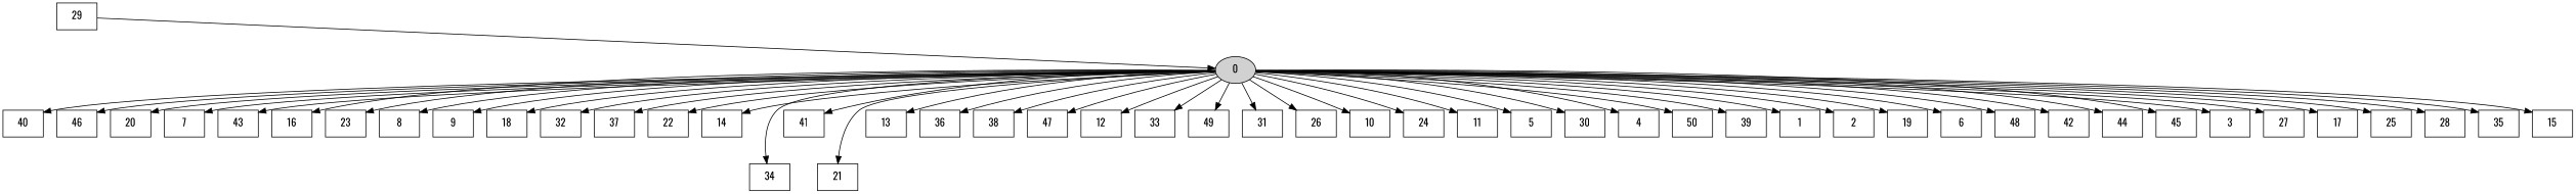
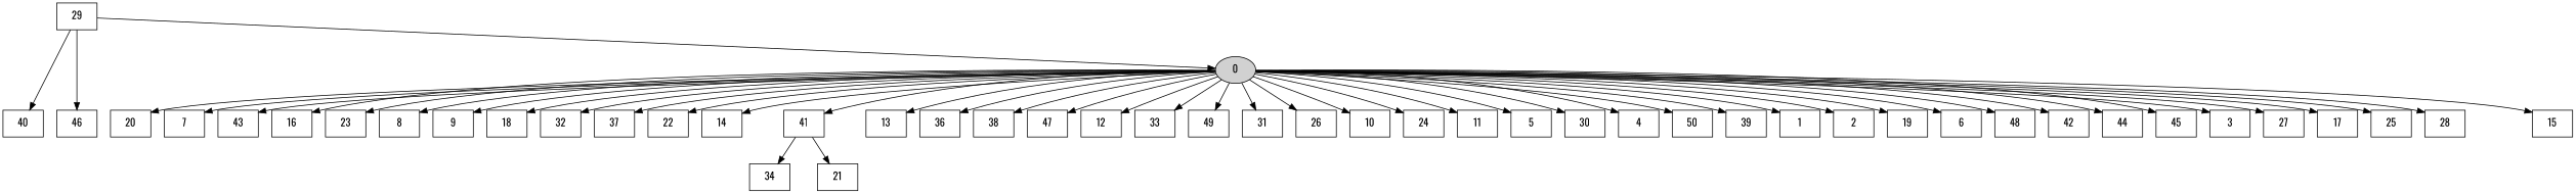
  digraph {
    fontname=Oswald
    node [fillcolor=white fontname=Oswald style=filled shape=box]
    edge [fontname=Oswald]
    0 [fillcolor=grey82 shape=""]
    n2 [label="40\n"]
    n3 [label="27\n"]
    n4 [label="17\n"]
    n5 [label="46\n"]
    n6 [label="25\n"]
    n7 [label="28\n"]
-   n8 [label="35\n"]
    n9 [label="15\n"]
    n10 [label="20\n"]
    n11 [label="7\n"]
    n12 [label="43\n"]
    n13 [label="16\n"]
    n14 [label="23\n"]
    n15 [label="8\n"]
    n16 [label="9\n"]
    n17 [label="18\n"]
    n18 [label="32\n"]
    n19 [label="37\n"]
    n20 [label="22\n"]
    n21 [label="14\n"]
    n22 [label="34\n"]
    n23 [label="13\n"]
    n24 [label="36\n"]
    n25 [label="38\n"]
    n26 [label="41\n"]
    n27 [label="47\n"]
    n28 [label="12\n"]
    n29 [label="33\n"]
    n30 [label="49\n"]
    n31 [label="31\n"]
    n32 [label="26\n"]
    n33 [label="10\n"]
    n34 [label="24\n"]
    n35 [label="11\n"]
    n36 [label="5\n"]
    n37 [label="30\n"]
    n38 [label="21\n"]
    n39 [label="4\n"]
    n40 [label="50\n"]
    n41 [label="39\n"]
    n42 [label="1\n"]
    n43 [label="2\n"]
    n44 [label="19\n"]
    n45 [label="6\n"]
    n46 [label="48\n"]
    n47 [label="42\n"]
    n48 [label="44\n"]
    n49 [label="45\n"]
    n50 [label="3\n"]
    n51 [label="29\n"]
-   0 -> n2
+   n51 -> n2
    0 -> n3
    0 -> n4
-   0 -> n5
+   n51 -> n5
    0 -> n6
    0 -> n7
-   0 -> n8
    0 -> n9
    0 -> n10
    0 -> n11
    0 -> n12
    0 -> n13
    0 -> n14
    0 -> n15
    0 -> n16
    0 -> n17
    0 -> n18
    0 -> n19
    0 -> n20
    0 -> n21
-   0 -> n22
+   n26 -> n22
    0 -> n23
    0 -> n24
    0 -> n25
    0 -> n26
    0 -> n27
    0 -> n28
    0 -> n29
    0 -> n30
    0 -> n31
    0 -> n32
    0 -> n33
    0 -> n34
    0 -> n35
    0 -> n36
    0 -> n37
-   0 -> n38
+   n26 -> n38
    0 -> n39
    0 -> n40
    0 -> n41
    0 -> n42
    0 -> n43
    0 -> n44
    0 -> n45
    0 -> n46
    0 -> n47
    0 -> n48
    0 -> n49
    0 -> n50
    n51 -> 0
  }
